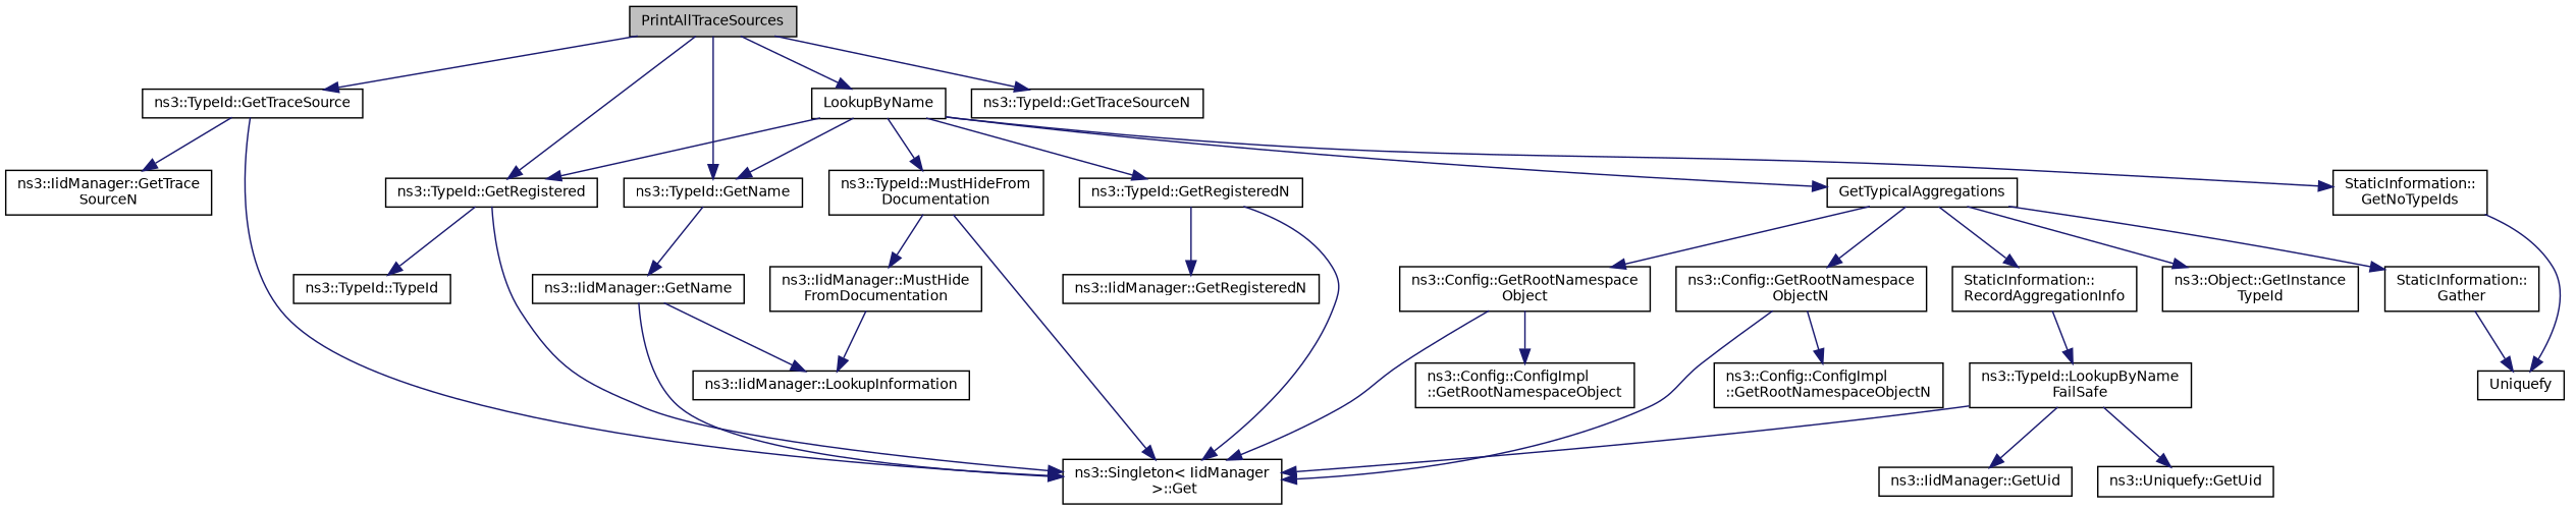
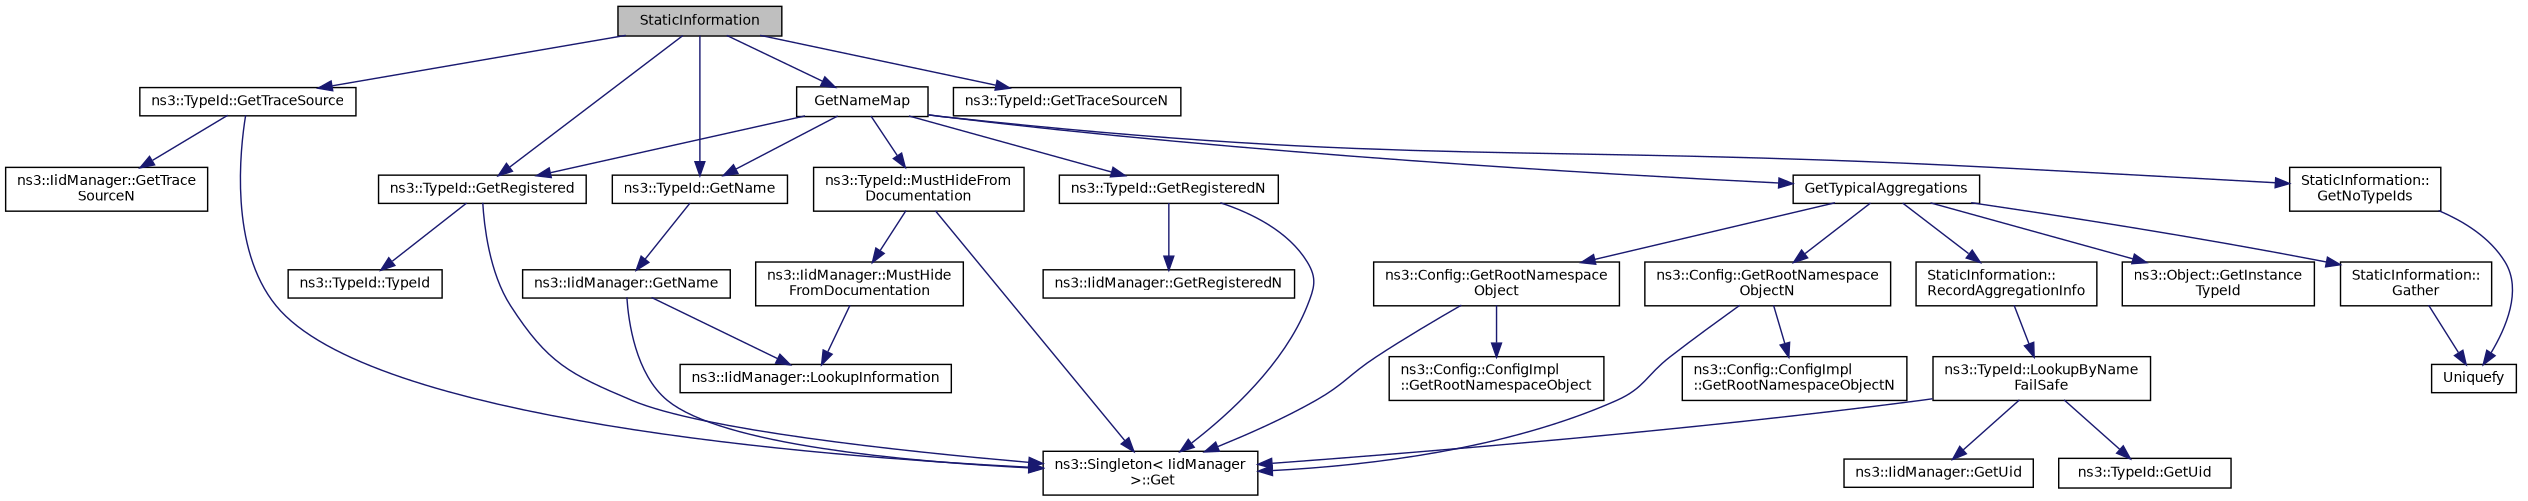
  digraph {
    rankdir=TB
    node [color=black fillcolor=white fontname=Helvetica fontsize=10 shape=record style=filled]
    edge [color=midnightblue fontname=Helvetica fontsize=10 labelfontname=Helvetica labelfontsize=10 style=solid]
-   n1 [fillcolor=grey75 fontcolor=black height=0.2 label=PrintAllTraceSources width=0.4]
+   n1 [fillcolor=grey75 fontcolor=black height=0.2 label=StaticInformation width=0.4]
    n2 [height=0.2 label="ns3::TypeId::GetName" width=0.4]
-   n3 [height=0.2 label=LookupByName width=0.4]
+   n3 [height=0.2 label=GetNameMap width=0.4]
    n4 [height=0.2 label="ns3::TypeId::GetRegistered" width=0.4]
    n5 [height=0.2 label="ns3::TypeId::GetTraceSource" width=0.4]
    n6 [height=0.2 label="ns3::TypeId::GetTraceSourceN" width=0.4]
    n7 [height=0.2 label="ns3::IidManager::GetName" width=0.4]
    n8 [height=0.2 label="StaticInformation::\lGetNoTypeIds" width=0.4]
    n9 [height=0.2 label="ns3::TypeId::GetRegisteredN" width=0.4]
    n10 [height=0.2 label=GetTypicalAggregations width=0.4]
    n11 [height=0.2 label="ns3::TypeId::MustHideFrom\lDocumentation" width=0.4]
    n12 [height=0.2 label="ns3::Singleton\< IidManager\l \>::Get" width=0.4]
    n13 [height=0.2 label="ns3::TypeId::TypeId" width=0.4]
    n14 [height=0.2 label="ns3::IidManager::GetTrace\lSourceN" width=0.4]
    n15 [height=0.2 label="ns3::IidManager::LookupInformation" width=0.4]
    n16 [height=0.2 label=Uniquefy width=0.4]
    n17 [height=0.2 label="ns3::IidManager::GetRegisteredN" width=0.4]
    n18 [height=0.2 label="StaticInformation::\lGather" width=0.4]
    n19 [height=0.2 label="ns3::Object::GetInstance\lTypeId" width=0.4]
    n20 [height=0.2 label="ns3::Config::GetRootNamespace\lObject" width=0.4]
    n21 [height=0.2 label="ns3::Config::GetRootNamespace\lObjectN" width=0.4]
    n22 [height=0.2 label="StaticInformation::\lRecordAggregationInfo" width=0.4]
    n23 [height=0.2 label="ns3::IidManager::MustHide\lFromDocumentation" width=0.4]
    n24 [height=0.2 label="ns3::Config::ConfigImpl\l::GetRootNamespaceObject" width=0.4]
    n25 [height=0.2 label="ns3::Config::ConfigImpl\l::GetRootNamespaceObjectN" width=0.4]
    n26 [height=0.2 label="ns3::TypeId::LookupByName\lFailSafe" width=0.4]
    n27 [height=0.2 label="ns3::IidManager::GetUid" width=0.4]
-   n28 [height=0.2 label="ns3::Uniquefy::GetUid" width=0.4]
+   n28 [height=0.2 label="ns3::TypeId::GetUid" width=0.4]
    n1 -> n2
    n1 -> n3
    n1 -> n4
    n1 -> n5
    n1 -> n6
    n2 -> n7
    n3 -> n2
    n3 -> n4
    n3 -> n8
    n3 -> n9
    n3 -> n10
    n3 -> n11
    n4 -> n12
    n4 -> n13
    n5 -> n12
    n5 -> n14
    n7 -> n12
    n7 -> n15
    n8 -> n16
    n9 -> n12
    n9 -> n17
    n10 -> n18
    n10 -> n19
    n10 -> n20
    n10 -> n21
    n10 -> n22
    n11 -> n12
    n11 -> n23
    n18 -> n16
    n20 -> n12
    n20 -> n24
    n21 -> n12
    n21 -> n25
    n22 -> n26
    n23 -> n15
    n26 -> n12
    n26 -> n27
    n26 -> n28
  }
